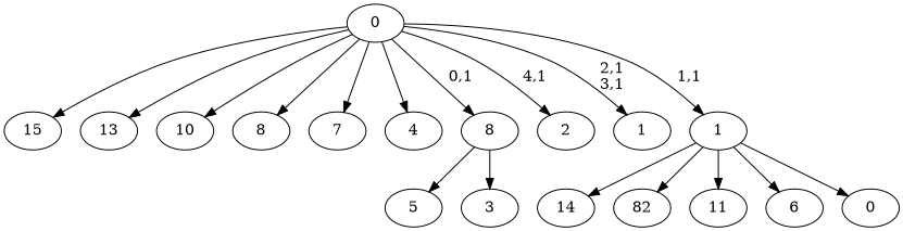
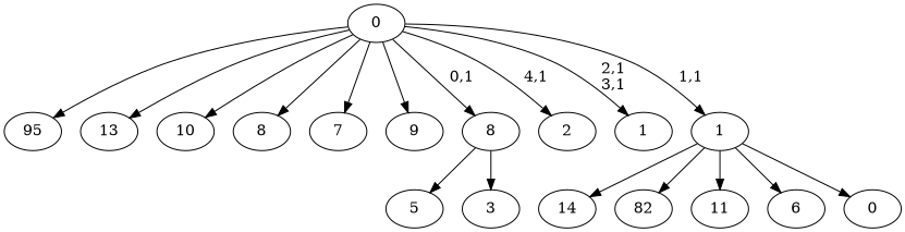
  digraph {
-   n1 [label=15]
+   n1 [label=95]
    n2 [label=14]
    n3 [label=13]
    n4 [label=82]
    n5 [label=11]
    n6 [label=10]
    n7 [label=8]
    n8 [label=7]
    n9 [label=6]
    n10 [label=5]
-   n11 [label=4]
+   n11 [label=9]
    n12 [label=3]
    8
    n14 [label=2]
    n15 [label=1]
    n16 [label=0]
    1
    0
    8 -> n10
    8 -> n12
    1 -> n2
    1 -> n4
    1 -> n5
    1 -> n9
    1 -> n16
    0 -> n1
    0 -> n3
    0 -> n6
    0 -> n7
    0 -> n8
    0 -> n11
    0 -> 8 [label="0,1"]
    0 -> n14 [label="4,1"]
    0 -> n15 [label="2,1\n3,1"]
    0 -> 1 [label="1,1"]
  }
